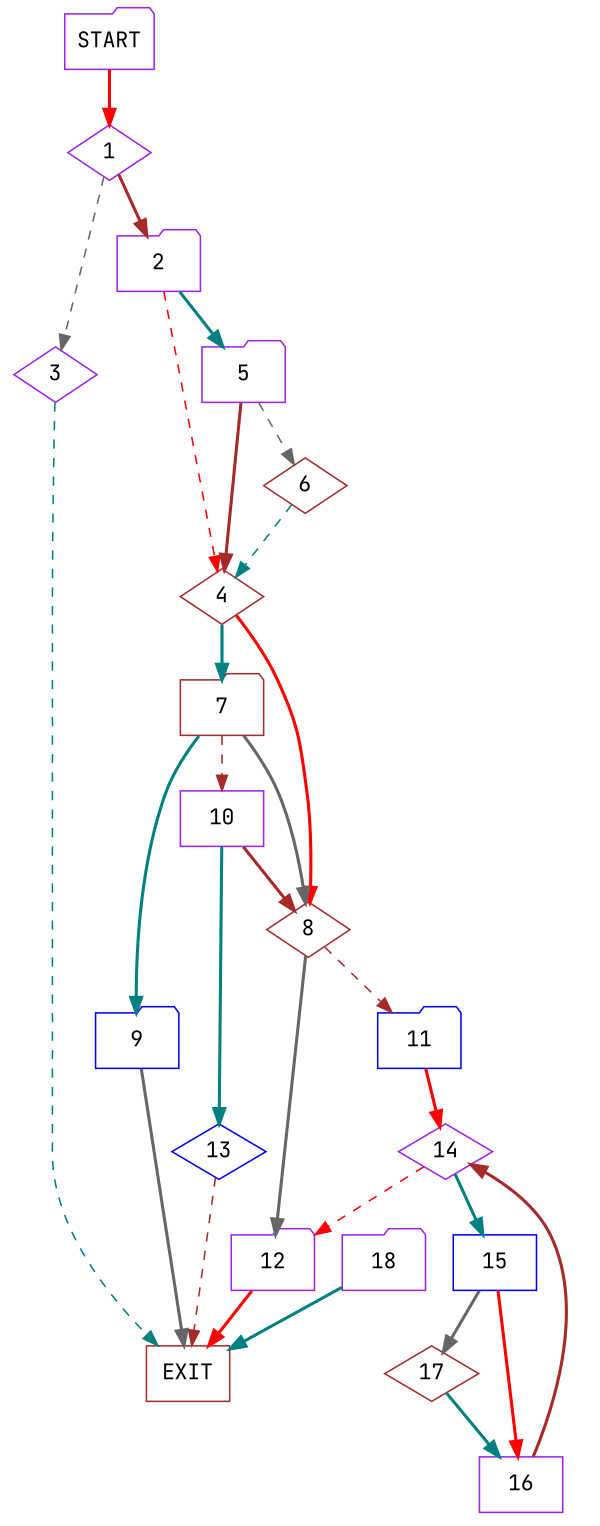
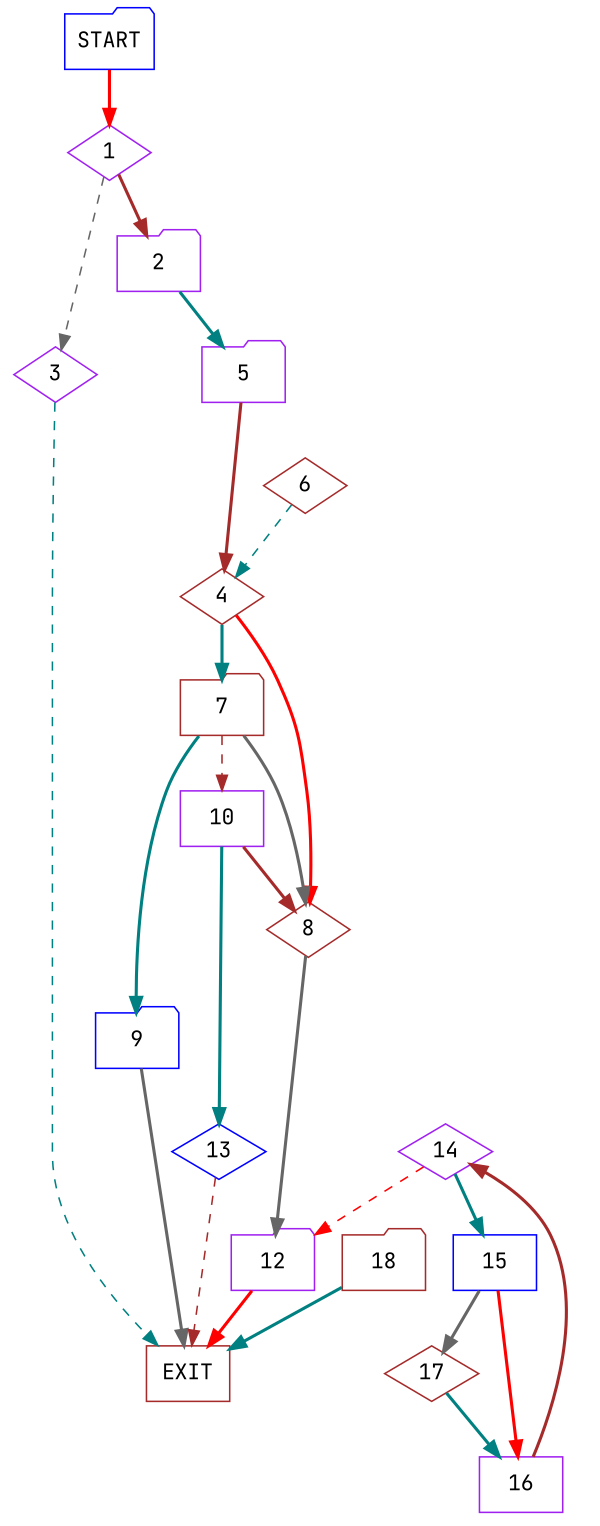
  digraph {
    fontname="JetBrains Mono"
    node [color=purple fontname="JetBrains Mono" shape=folder]
    edge [color=teal fontname="JetBrains Mono" style=bold]
-   n1 [label=START]
+   n1 [color=blue label=START]
    1 [shape=diamond]
    2
    3 [shape=diamond]
    n5 [color=brown label=EXIT shape=box]
    4 [color=brown shape=diamond]
    5
    7 [color=brown]
    8 [color=brown shape=diamond]
    6 [color=brown shape=diamond]
    9 [color=blue]
    10 [shape=box]
-   11 [color=blue]
    12
    13 [color=blue shape=diamond]
    14 [shape=diamond]
    15 [color=blue shape=box]
    16 [shape=box]
    17 [color=brown shape=diamond]
-   18
+   18 [color=brown]
    n1 -> 1 [color=red]
    1 -> 2 [color=brown]
    1 -> 3 [color=gray40 style=dashed]
-   2 -> 4 [color=red style=dashed]
    2 -> 5
    3 -> n5 [style=dashed]
    4 -> 7
    4 -> 8 [color=red]
    5 -> 4 [color=brown]
-   5 -> 6 [color=gray40 style=dashed]
    7 -> 8 [color=gray40]
    7 -> 9
    7 -> 10 [color=brown style=dashed]
-   8 -> 11 [color=brown style=dashed]
    8 -> 12 [color=gray40]
    6 -> 4 [style=dashed]
    9 -> n5 [color=gray40]
    10 -> 8 [color=brown]
    10 -> 13
-   11 -> 14 [color=red]
    12 -> n5 [color=red]
    13 -> n5 [color=brown style=dashed]
    14 -> 12 [color=red style=dashed]
    14 -> 15
    15 -> 16 [color=red]
    15 -> 17 [color=gray40]
    16 -> 14 [color=brown]
    17 -> 16
    18 -> n5
  }
